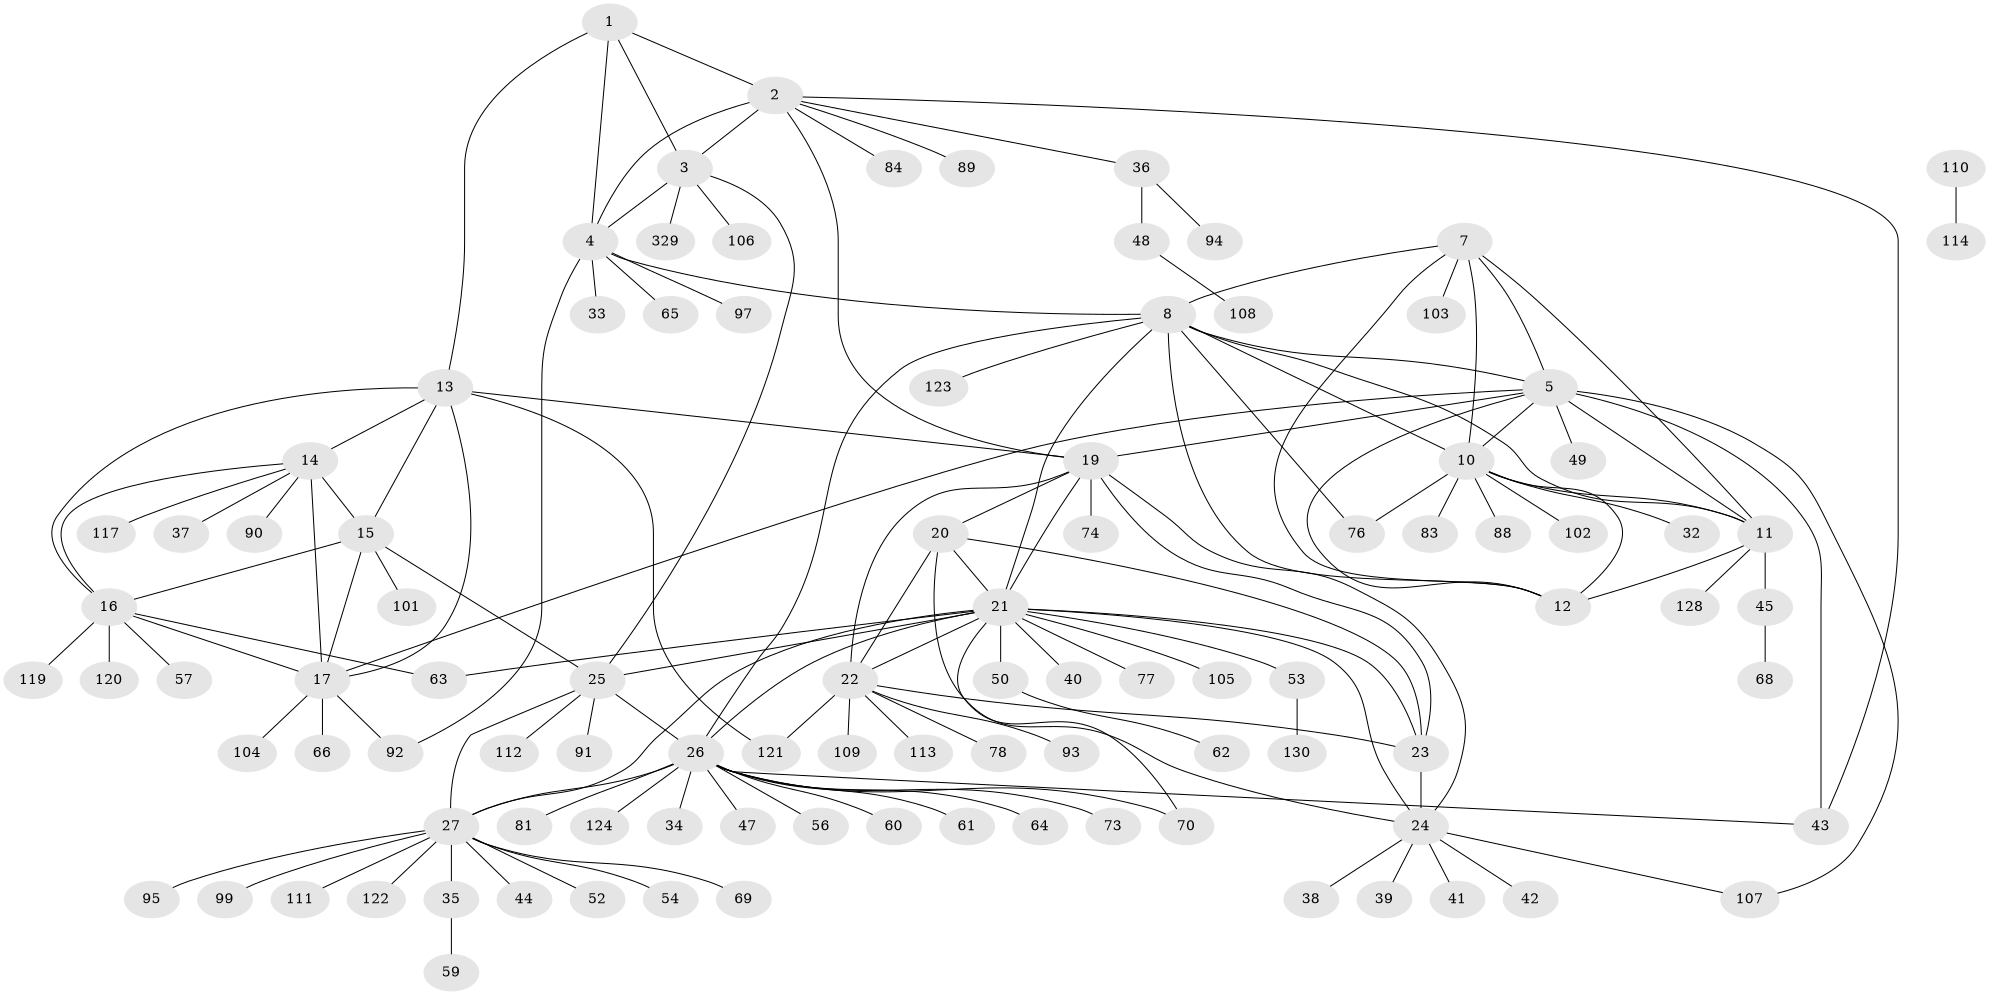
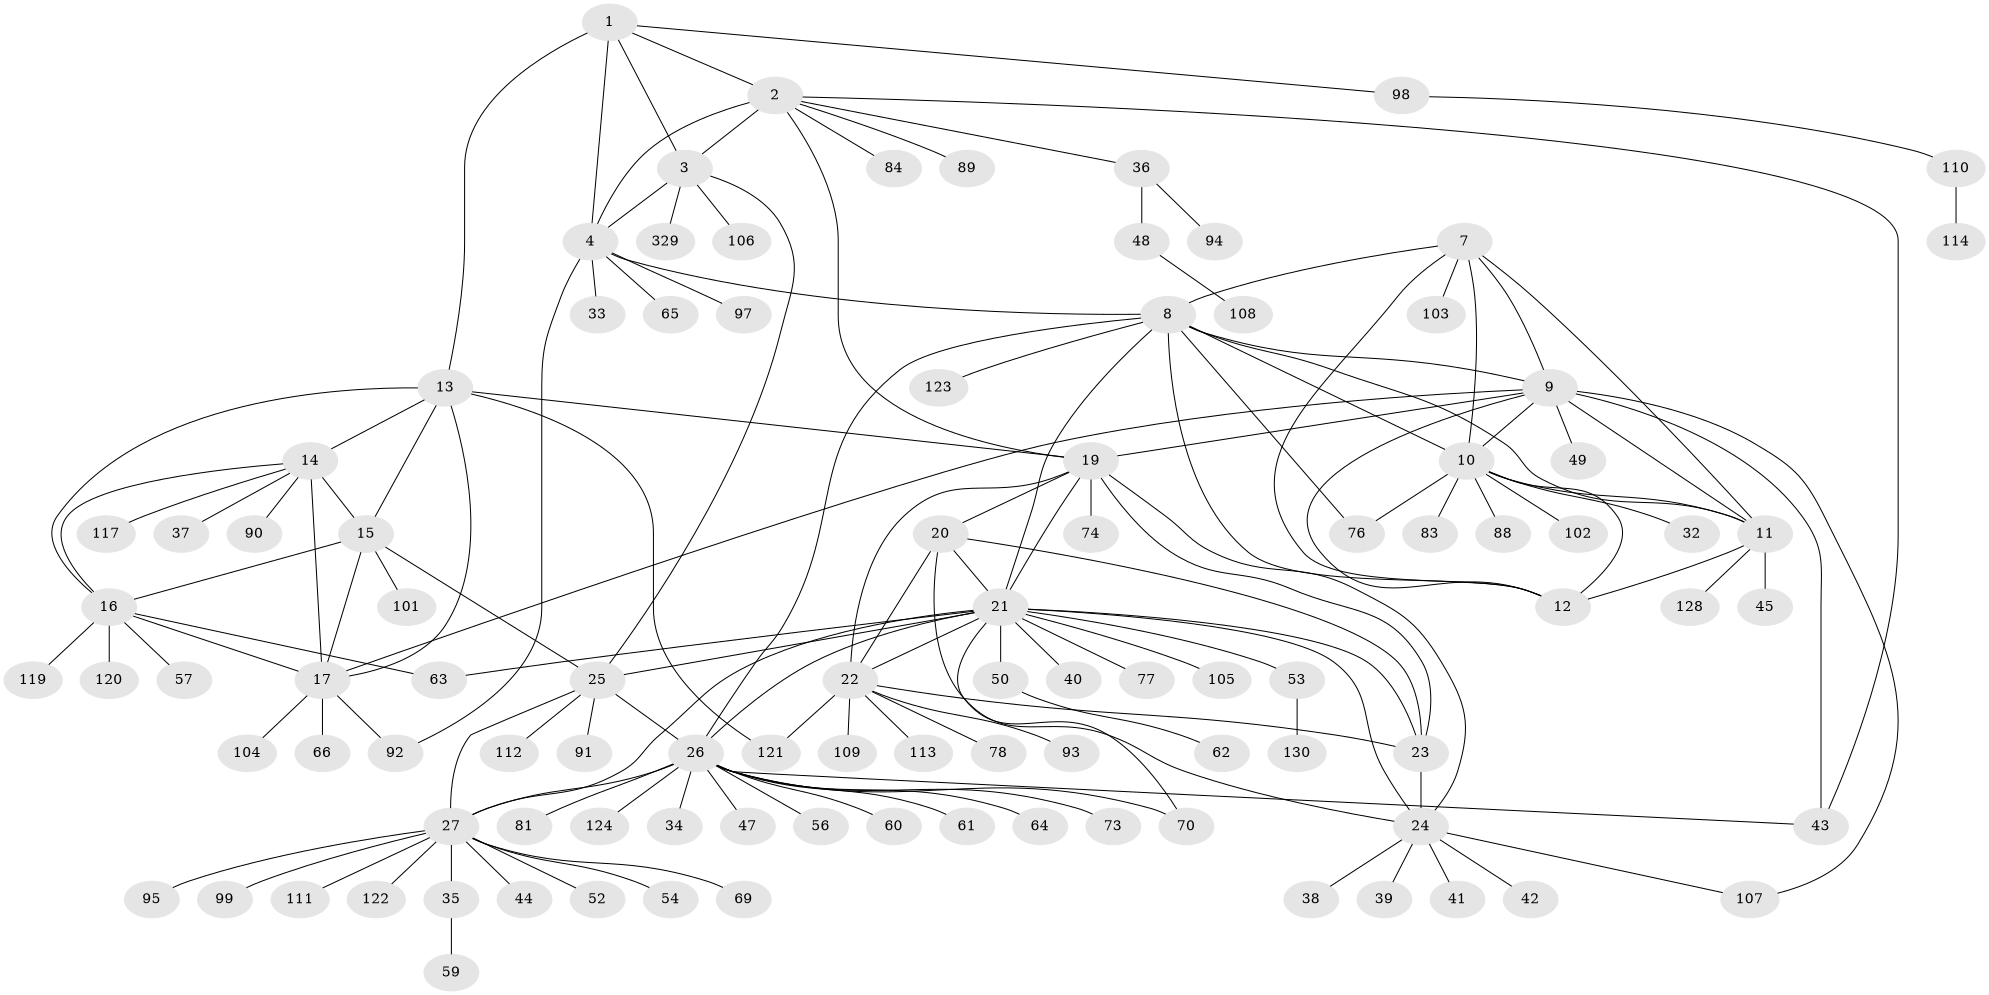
  graph {
    node [color=gray90 style=filled]
    1 [super="+5"]
    2 [super="+96"]
    3 [super="+109"]
    4 [super="+6"]
    13 [super="+80"]
+   98
    19 [super="+31"]
    36
    43 [super="+75"]
    84
    89
    25 [super="+46"]
    106
    n14 [label=329]
    8 [super="+51"]
    33 [super="+132"]
    65
    92
    97
    17
    14 [super="+18"]
    15 [super="+71"]
    16 [super="+67"]
    121
    110
    21 [super="+30"]
    20 [super="+86"]
    22 [super="+85"]
    23
    24 [super="+58"]
    74
    48 [super="+82"]
    94
    26 [super="+29"]
    27 [super="+28"]
    91
    112
-   9 [label=5]
+   9
    10 [super="+55"]
    11 [super="+115"]
    12
    76
    123
    7 [super="+127"]
    103
    49 [super="+131"]
    107
    32
    83
    88
    102
    45
    128
    63
    40
    50
    53 [super="+116"]
    70 [super="+72"]
    77 [super="+79"]
    105
    34
    47
    56
    60
    61
    64
    73
    81
    124
    66
    104
-   68 [super="+125"]
    37
    90
    117
    101
    57
    119
    120
    78
    93
    n82 [label=109 super="+118"]
    113
    38
    39
    41
    42
    35 [super="+126"]
    44
    52
    54
    69
    95
    99
    111
    122
    62 [super="+87"]
    130
    59
    108
    114
    1 -- 2 [weight=2]
    1 -- 3 [weight=2]
    1 -- 4 [weight=4]
    1 -- 13
+   1 -- 98
    2 -- 3
    2 -- 4 [weight=2]
    2 -- 19
    2 -- 36
    2 -- 43
    2 -- 84
    2 -- 89
    3 -- 4 [weight=2]
    3 -- 25
    3 -- 106
    3 -- n14
    4 -- 8
    4 -- 33
    4 -- 65
    4 -- 92
    4 -- 97
    13 -- 19
    13 -- 17
    13 -- 14 [weight=2]
    13 -- 15
    13 -- 16
    13 -- 121
+   98 -- 110
    19 -- 21
    19 -- 20
    19 -- 22
    19 -- 23
    19 -- 24
    19 -- 74
    36 -- 48
    36 -- 94
    25 -- 26 [weight=2]
    25 -- 27 [weight=2]
    25 -- 91
    25 -- 112
    8 -- 21
    8 -- 26
    8 -- 9
    8 -- 10
    8 -- 11
    8 -- 12
    8 -- 76
    8 -- 123
    17 -- 92
    17 -- 66
    17 -- 104
    14 -- 17 [weight=2]
    14 -- 15 [weight=2]
    14 -- 16 [weight=2]
    14 -- 37
    14 -- 90
    14 -- 117
    15 -- 25
    15 -- 17
    15 -- 16
    15 -- 101
    16 -- 17
    16 -- 63
    16 -- 57
    16 -- 119
    16 -- 120
    110 -- 114
    21 -- 25
    21 -- 22
    21 -- 23
    21 -- 24
    21 -- 26 [weight=2]
    21 -- 27 [weight=2]
    21 -- 63
    21 -- 40
    21 -- 50
    21 -- 53
    21 -- 70
    21 -- 77
    21 -- 105
    20 -- 21
    20 -- 22
    20 -- 23
    20 -- 24
    22 -- 121
    22 -- 23
    22 -- 78
    22 -- 93
    22 -- n82
    22 -- 113
    23 -- 24
    24 -- 107
    24 -- 38
    24 -- 39
    24 -- 41
    24 -- 42
    48 -- 108
    26 -- 43
    26 -- 27 [weight=4]
    26 -- 70
    26 -- 34
    26 -- 47
    26 -- 56
    26 -- 60
    26 -- 61
    26 -- 64
    26 -- 73
    26 -- 81
    26 -- 124
    27 -- 35
    27 -- 44
    27 -- 52
    27 -- 54
    27 -- 69
    27 -- 95
    27 -- 99
    27 -- 111
    27 -- 122
    9 -- 19
    9 -- 43
    9 -- 17
    9 -- 10
    9 -- 11
    9 -- 12
    9 -- 49
    9 -- 107
    10 -- 11
    10 -- 12
    10 -- 76
    10 -- 32
    10 -- 83
    10 -- 88
    10 -- 102
    11 -- 12
    11 -- 45
    11 -- 128
    7 -- 8
    7 -- 9
    7 -- 10
    7 -- 11
    7 -- 12
    7 -- 103
-   45 -- 68
    50 -- 62
    53 -- 130
    35 -- 59
  }
